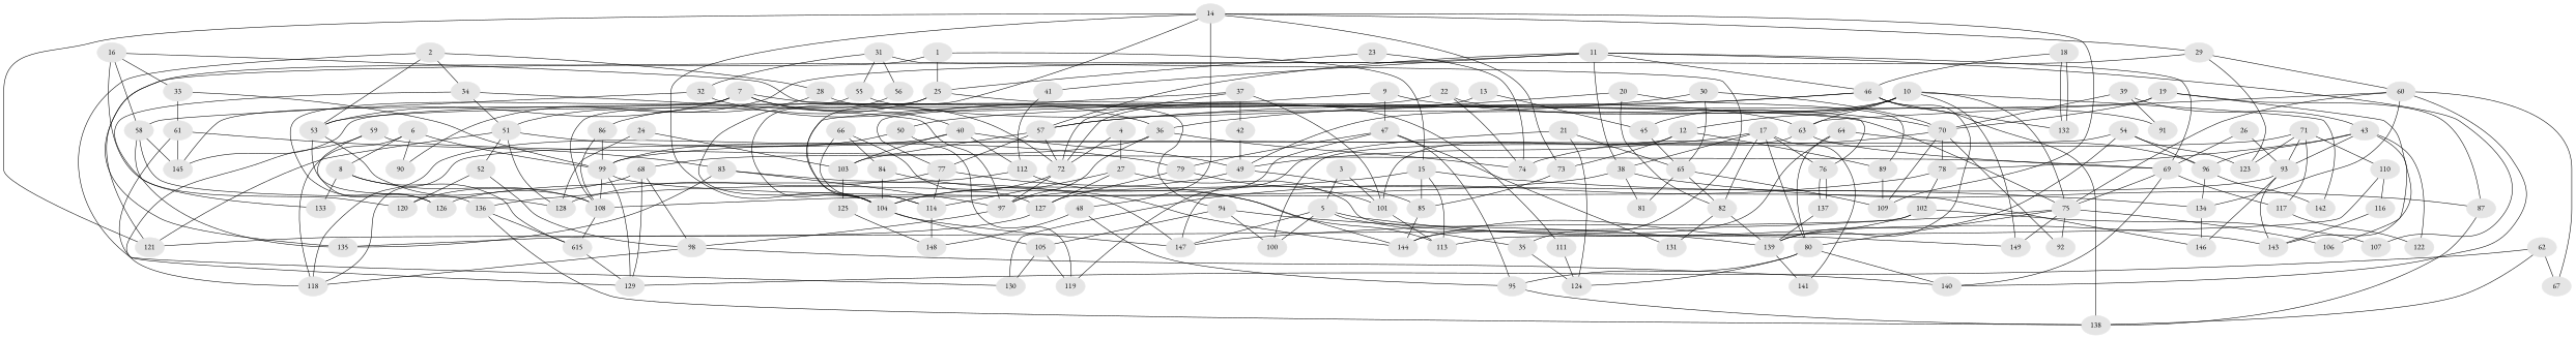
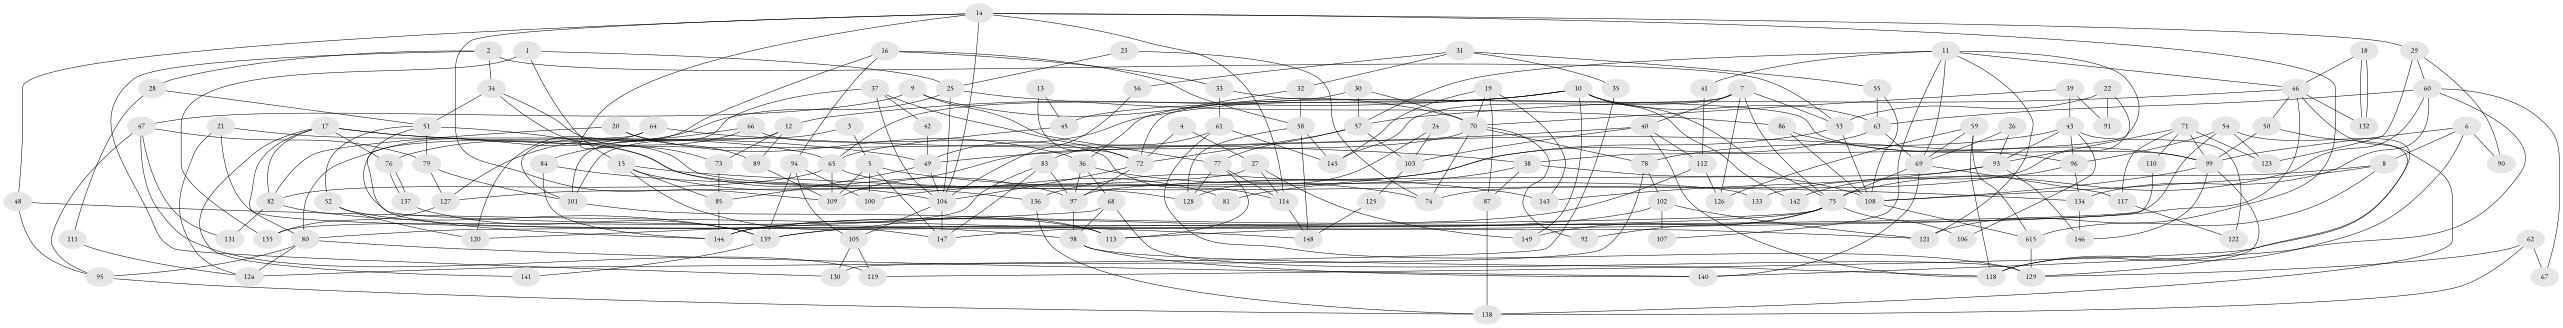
  graph {
    fontname="EB Garamond"
    node [color=gray90 fontname="EB Garamond" style=filled]
    edge [fontname="EB Garamond"]
    1
    15
    25
    135
    85
    113
    134
    136
    104
    76
    86
    2
    28
    34
    53
    130
    51
    111
    133
    97
    108
    3
    5
    101
    35
    100
    143
    147
    4
    27
    72
    149
    114
    127
    124
    6
    8
    90
    99
    118
    n41 [label=615]
    129
    146
    7
    40
    75
    126
    145
    49
    103
    112
    80
    106
    92
    9
    47
    70
    77
    79
    95
    119
    131
    109
    74
    78
    128
    10
    12
    45
    63
    142
    73
    89
    65
    69
    11
    38
    41
    46
    57
    107
    121
    87
    81
    132
    50
    138
    139
    140
    117
    13
    14
    29
    48
    60
    123
    148
    105
    144
    16
    33
    58
    94
    120
    61
    17
    82
    141
    137
    18
    19
    20
    36
    68
    21
    22
    91
    23
    24
    125
    26
    93
    52
    67
    30
    31
    32
    55
    56
    83
    98
    37
    42
    39
    43
    96
    122
    102
    54
    59
    62
    64
    66
    84
    71
    110
-   116
    1 -- 15
    1 -- 25
    1 -- 135
    15 -- 85
    15 -- 113
    15 -- 134
    15 -- 136
    25 -- 104
    25 -- 76
    25 -- 86
    85 -- 144
    134 -- 146
    136 -- 138
    104 -- 147
    104 -- 105
    76 -- 137
    76 -- 137
    86 -- 108
    86 -- 99
    2 -- 28
    2 -- 34
    2 -- 53
    2 -- 130
    28 -- 51
    28 -- 111
    34 -- 51
    34 -- 133
    34 -- 97
    53 -- 136
    53 -- 108
    51 -- 79
    51 -- 128
    51 -- 121
    51 -- 52
    111 -- 124
    97 -- 98
    108 -- n41
    3 -- 5
    3 -- 101
-   5 -- 35
+   5 -- 109
    5 -- 100
    5 -- 143
    5 -- 147
    101 -- 113
    35 -- 124
    4 -- 27
    4 -- 72
    27 -- 149
    27 -- 114
    27 -- 127
    72 -- 104
    72 -- 97
    114 -- 148
    127 -- 135
    6 -- 8
    6 -- 90
    6 -- 99
    6 -- 118
    8 -- 133
    8 -- 108
    8 -- n41
    99 -- 108
    99 -- 129
    99 -- 146
    n41 -- 129
    7 -- 53
    7 -- 72
    7 -- 40
    7 -- 75
    7 -- 126
    7 -- 145
    40 -- 118
    40 -- 49
    40 -- 103
    40 -- 112
    75 -- 147
    75 -- 149
    75 -- 80
    75 -- 106
    75 -- 92
    49 -- 85
    49 -- 104
    103 -- 125
    112 -- 126
    112 -- 144
    80 -- 124
    80 -- 95
    80 -- 140
    9 -- 47
    9 -- 70
    9 -- 77
    47 -- 79
    47 -- 95
    47 -- 119
    47 -- 131
    70 -- 92
    70 -- 109
    70 -- 74
    70 -- 78
    77 -- 113
    77 -- 114
    77 -- 128
    79 -- 101
    79 -- 127
    95 -- 138
    78 -- 130
    78 -- 102
    10 -- 149
    10 -- 75
    10 -- 49
    10 -- 12
    10 -- 45
    10 -- 63
    10 -- 142
    12 -- 101
    12 -- 73
    12 -- 89
    45 -- 65
    63 -- 100
    63 -- 69
    73 -- 85
    89 -- 109
    65 -- 109
    65 -- 81
    65 -- 82
    69 -- 75
    69 -- 140
    69 -- 117
    11 -- 69
    11 -- 38
    11 -- 41
    11 -- 46
    11 -- 57
    11 -- 107
    11 -- 121
    38 -- 108
    38 -- 87
    38 -- 81
    41 -- 112
    46 -- 57
    46 -- 132
    46 -- 50
    46 -- 138
    46 -- 139
    57 -- 72
    57 -- 103
    57 -- 77
    87 -- 138
    50 -- 99
    50 -- 119
    139 -- 141
    117 -- 122
    13 -- 72
    13 -- 45
    14 -- 104
    14 -- 114
    14 -- 109
    14 -- 73
    14 -- 121
    14 -- 29
    14 -- 48
    29 -- 90
    29 -- 60
    29 -- 123
    48 -- 95
    48 -- 148
    60 -- 134
    60 -- 75
    60 -- 63
    60 -- 140
    60 -- 67
    105 -- 130
    105 -- 119
    16 -- 33
    16 -- 58
    16 -- 94
    16 -- 120
    33 -- 99
    33 -- 61
    58 -- 145
    58 -- 128
-   58 -- 135
+   58 -- 148
    94 -- 100
    94 -- 139
    94 -- 105
    61 -- 129
    61 -- 145
    61 -- 83
    17 -- 76
    17 -- 49
    17 -- 80
    17 -- 38
    17 -- 82
    17 -- 141
    82 -- 131
    82 -- 139
    137 -- 139
    18 -- 46
    18 -- 132
    18 -- 132
    19 -- 143
    19 -- 145
    19 -- 70
    19 -- 87
    20 -- 89
    20 -- 82
    20 -- 36
    36 -- 97
    36 -- 74
    36 -- 68
    68 -- 129
    68 -- 120
    68 -- 98
    21 -- 147
    21 -- 124
    21 -- 65
    22 -- 53
    22 -- 74
    22 -- 91
    23 -- 25
    23 -- 74
    24 -- 103
    24 -- 128
    125 -- 148
    26 -- 69
    26 -- 93
    93 -- 97
    93 -- 143
    93 -- 146
    52 -- 120
    52 -- 98
    30 -- 70
    30 -- 65
    30 -- 57
    31 -- 35
    31 -- 32
    31 -- 55
    31 -- 56
    32 -- 58
    32 -- 36
    55 -- 108
    55 -- 63
    56 -- 104
    83 -- 135
    83 -- 97
    83 -- 147
    98 -- 118
    98 -- 140
    37 -- 104
    37 -- 101
    37 -- 72
    37 -- 42
    42 -- 49
    39 -- 70
    39 -- 91
    39 -- 43
    43 -- 106
    43 -- 78
    43 -- 93
    43 -- 96
    43 -- 122
    96 -- 134
    96 -- 142
    102 -- 107
    102 -- 121
    102 -- 144
    54 -- 118
    54 -- 139
    54 -- 123
    54 -- 96
    59 -- 118
-   136 -- n41
+   59 -- n41
    59 -- 126
    59 -- 69
    62 -- 129
    62 -- 138
    62 -- 67
    64 -- 80
    64 -- 144
    64 -- 96
    66 -- 114
    66 -- 127
    66 -- 84
    84 -- 104
    84 -- 144
    71 -- 99
    71 -- 117
    71 -- 123
    71 -- 93
    71 -- 110
    110 -- 113
-   110 -- 116
-   116 -- 143
  }
